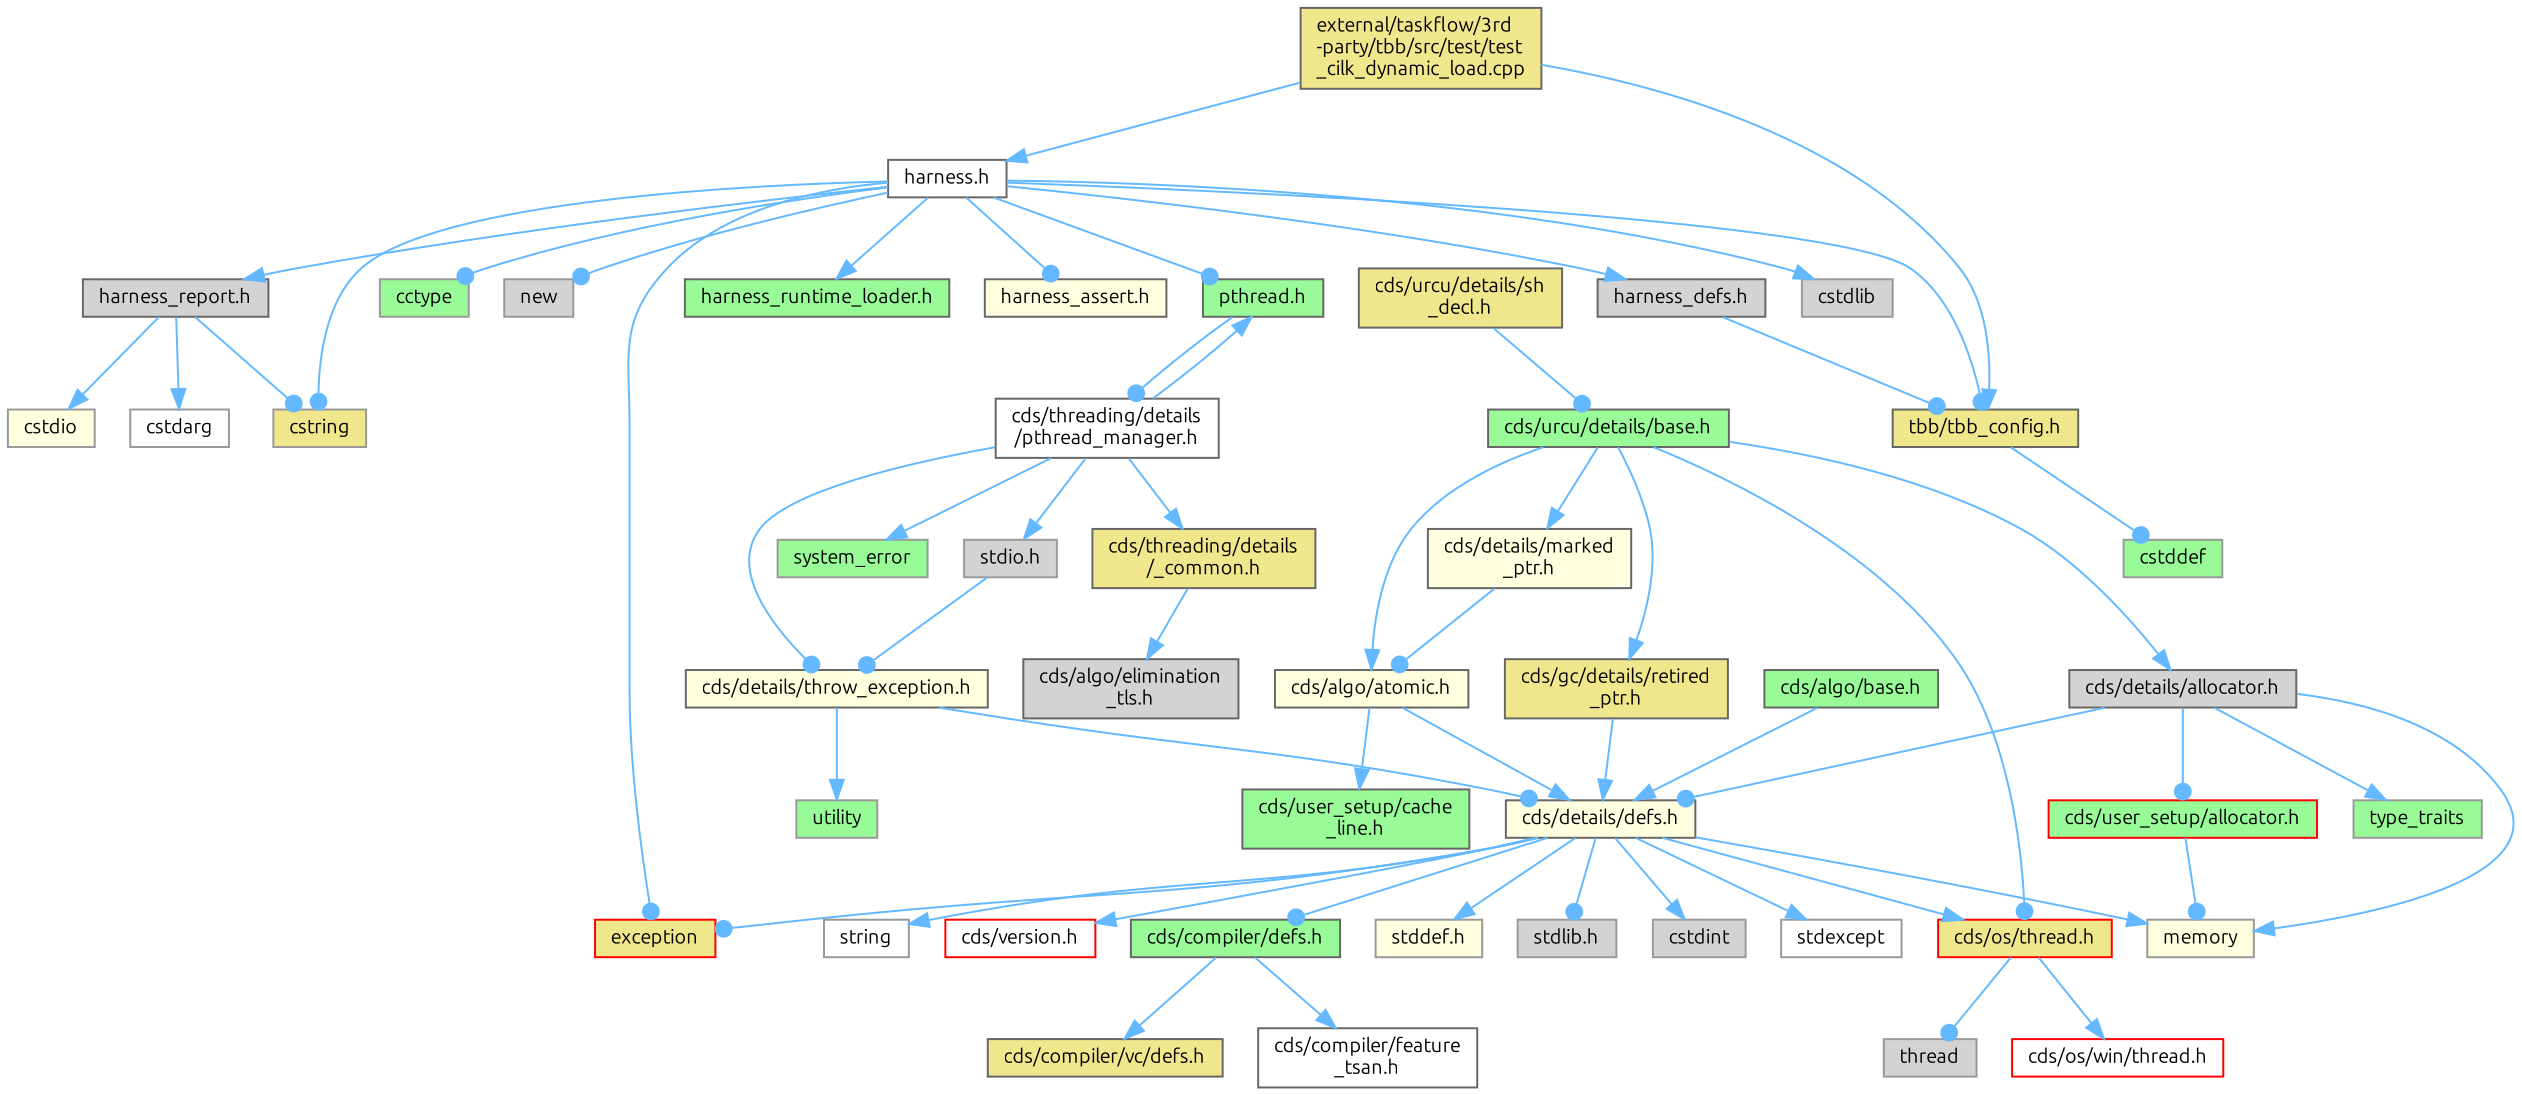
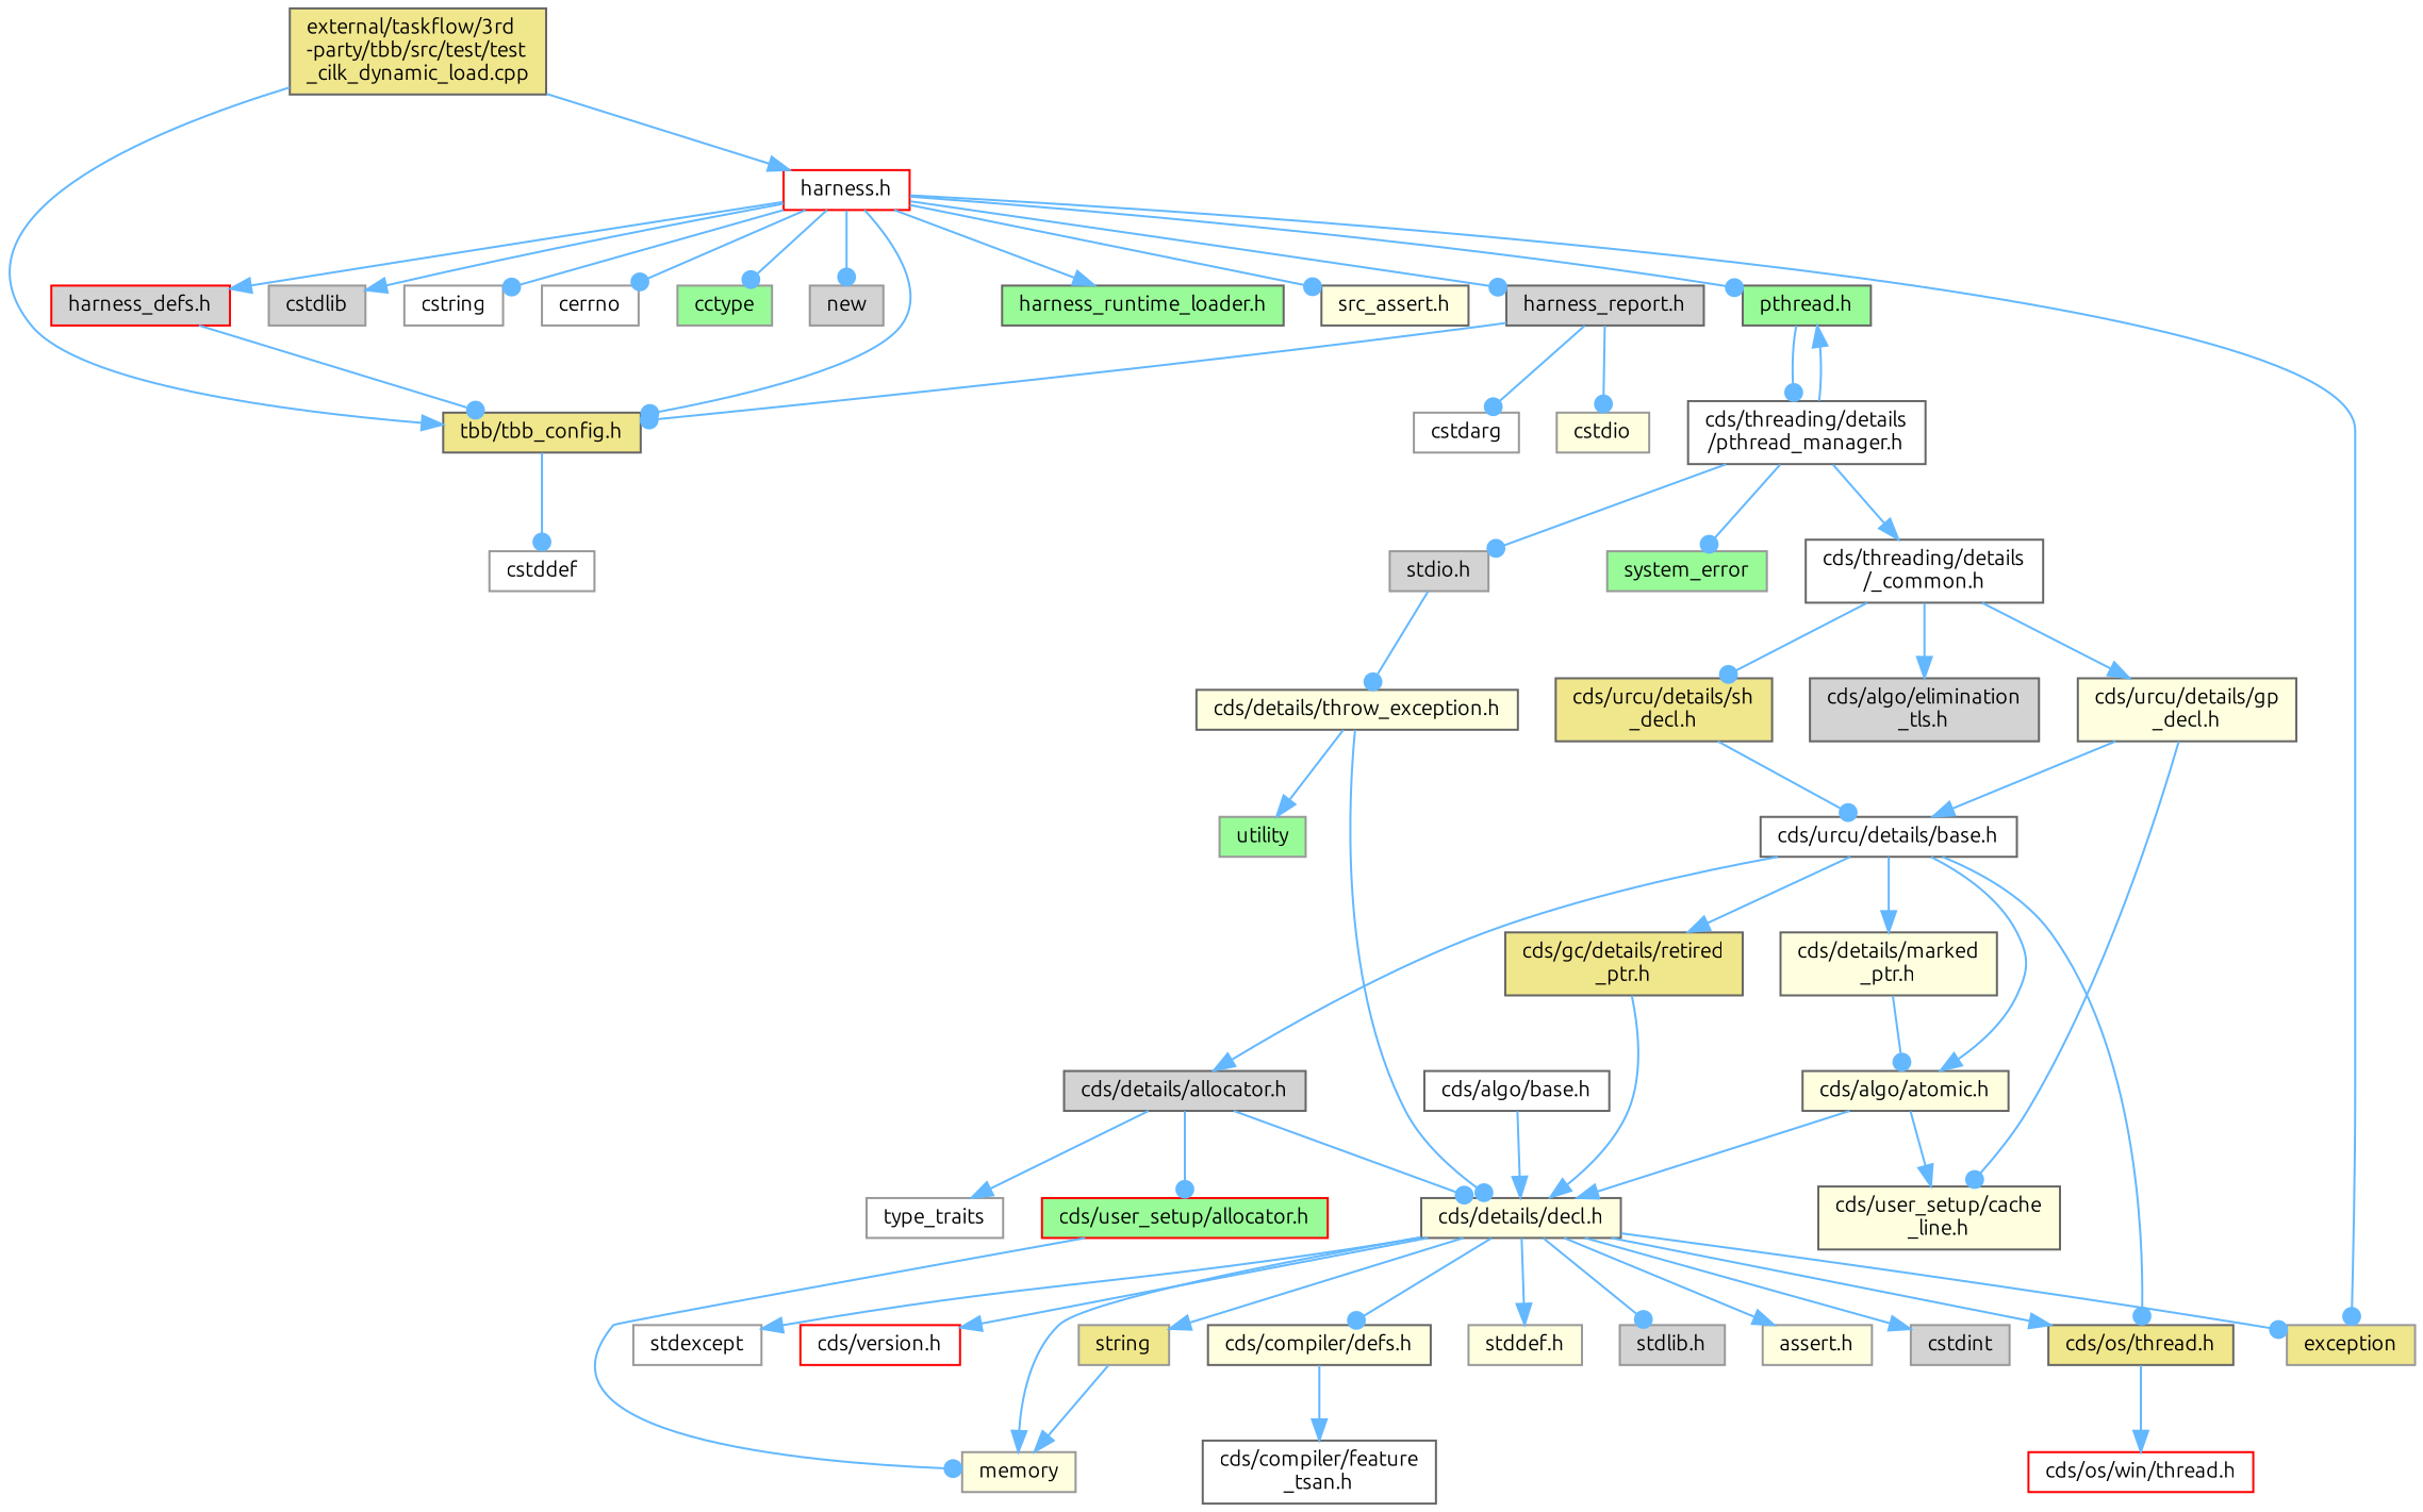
  digraph {
    fontname=Ubuntu
    node [color=grey40 fillcolor=white fontname=Ubuntu fontsize=10 shape=box style=filled]
    edge [arrowhead=normal color=steelblue1 fontname=Ubuntu fontsize=10 labelfontname=Helvetica labelfontsize=10 style=solid]
    n1 [color=gray40 fillcolor=khaki fontcolor=black height=0.2 label="external/taskflow/3rd\l-party/tbb/src/test/test\l_cilk_dynamic_load.cpp" width=0.4]
    n2 [fillcolor=khaki height=0.2 label="tbb/tbb_config.h" width=0.4]
-   n3 [height=0.2 label="harness.h" width=0.4]
-   n4 [color=grey60 fillcolor=palegreen height=0.2 label=cstddef width=0.4]
-   n5 [fillcolor=lightgrey height=0.2 label="harness_defs.h" width=0.4]
+   n3 [color=red height=0.2 label="harness.h" width=0.4]
+   n4 [color=grey60 height=0.2 label=cstddef width=0.4]
+   n5 [color=red fillcolor=lightgrey height=0.2 label="harness_defs.h" width=0.4]
    n6 [color=grey60 fillcolor=lightgrey height=0.2 label=cstdlib width=0.4]
-   n7 [color=grey60 fillcolor=khaki height=0.2 label=cstring width=0.4]
+   n7 [color=grey60 height=0.2 label=cstring width=0.4]
+   n8 [color=grey60 height=0.2 label=cerrno width=0.4]
    n9 [color=grey60 fillcolor=palegreen height=0.2 label=cctype width=0.4]
    n10 [color=grey60 fillcolor=lightgrey height=0.2 label=new width=0.4]
    n11 [fillcolor=palegreen height=0.2 label="pthread.h" width=0.4]
-   n12 [color=red fillcolor=khaki height=0.2 label=exception width=0.4]
+   n12 [color=grey60 fillcolor=khaki height=0.2 label=exception width=0.4]
    n13 [fillcolor=palegreen height=0.2 label="harness_runtime_loader.h" width=0.4]
    n14 [fillcolor=lightgrey height=0.2 label="harness_report.h" width=0.4]
-   n15 [fillcolor=lightyellow height=0.2 label="harness_assert.h" width=0.4]
+   n15 [fillcolor=lightyellow height=0.2 label="src_assert.h" width=0.4]
    n16 [height=0.2 label="cds/threading/details\l/pthread_manager.h" width=0.4]
    n17 [color=grey60 fillcolor=lightyellow height=0.2 label=cstdio width=0.4]
    n18 [color=grey60 height=0.2 label=cstdarg width=0.4]
    n19 [color=grey60 fillcolor=palegreen height=0.2 label=system_error width=0.4]
    n20 [color=grey60 fillcolor=lightgrey height=0.2 label="stdio.h" width=0.4]
-   n21 [fillcolor=khaki height=0.2 label="cds/threading/details\l/_common.h" width=0.4]
+   n21 [height=0.2 label="cds/threading/details\l/_common.h" width=0.4]
    n22 [fillcolor=lightyellow height=0.2 label="cds/details/throw_exception.h" width=0.4]
+   n23 [fillcolor=lightyellow height=0.2 label="cds/urcu/details/gp\l_decl.h" width=0.4]
    n24 [fillcolor=khaki height=0.2 label="cds/urcu/details/sh\l_decl.h" width=0.4]
    n25 [fillcolor=lightgrey height=0.2 label="cds/algo/elimination\l_tls.h" width=0.4]
-   n26 [fillcolor=lightyellow height=0.2 label="cds/details/defs.h" width=0.4]
+   n26 [fillcolor=lightyellow height=0.2 label="cds/details/decl.h" width=0.4]
    n27 [color=grey60 fillcolor=palegreen height=0.2 label=utility width=0.4]
-   n28 [fillcolor=palegreen height=0.2 label="cds/urcu/details/base.h" width=0.4]
-   n29 [fillcolor=palegreen height=0.2 label="cds/user_setup/cache\l_line.h" width=0.4]
+   n28 [height=0.2 label="cds/urcu/details/base.h" width=0.4]
+   n29 [fillcolor=lightyellow height=0.2 label="cds/user_setup/cache\l_line.h" width=0.4]
    n30 [fillcolor=lightyellow height=0.2 label="cds/algo/atomic.h" width=0.4]
    n31 [fillcolor=khaki height=0.2 label="cds/gc/details/retired\l_ptr.h" width=0.4]
    n32 [fillcolor=lightgrey height=0.2 label="cds/details/allocator.h" width=0.4]
-   n33 [color=red fillcolor=khaki height=0.2 label="cds/os/thread.h" width=0.4]
+   n33 [fillcolor=khaki height=0.2 label="cds/os/thread.h" width=0.4]
    n34 [fillcolor=lightyellow height=0.2 label="cds/details/marked\l_ptr.h" width=0.4]
    n35 [color=grey60 fillcolor=lightyellow height=0.2 label=memory width=0.4]
-   n36 [color=grey60 fillcolor=palegreen height=0.2 label=type_traits width=0.4]
+   n36 [color=grey60 height=0.2 label=type_traits width=0.4]
    n37 [color=red fillcolor=palegreen height=0.2 label="cds/user_setup/allocator.h" width=0.4]
-   n38 [color=grey60 fillcolor=lightgrey height=0.2 label=thread width=0.4]
    n39 [color=red height=0.2 label="cds/os/win/thread.h" width=0.4]
    n40 [color=grey60 fillcolor=lightyellow height=0.2 label="stddef.h" width=0.4]
    n41 [color=grey60 fillcolor=lightgrey height=0.2 label="stdlib.h" width=0.4]
+   n42 [color=grey60 fillcolor=lightyellow height=0.2 label="assert.h" width=0.4]
    n43 [color=grey60 fillcolor=lightgrey height=0.2 label=cstdint width=0.4]
    n44 [color=grey60 height=0.2 label=stdexcept width=0.4]
-   n45 [color=grey60 height=0.2 label=string width=0.4]
+   n45 [color=grey60 fillcolor=khaki height=0.2 label=string width=0.4]
    n46 [color=red height=0.2 label="cds/version.h" width=0.4]
-   n47 [fillcolor=palegreen height=0.2 label="cds/compiler/defs.h" width=0.4]
-   n48 [fillcolor=khaki height=0.2 label="cds/compiler/vc/defs.h" width=0.4]
+   n47 [fillcolor=lightyellow height=0.2 label="cds/compiler/defs.h" width=0.4]
    n49 [height=0.2 label="cds/compiler/feature\l_tsan.h" width=0.4]
-   n50 [fillcolor=palegreen height=0.2 label="cds/algo/base.h" width=0.4]
+   n50 [height=0.2 label="cds/algo/base.h" width=0.4]
    n1 -> n2
    n1 -> n3
    n2 -> n4 [arrowhead=dot]
    n3 -> n2 [arrowhead=dot]
    n3 -> n5
    n3 -> n6
    n3 -> n7 [arrowhead=dot]
+   n3 -> n8 [arrowhead=dot]
    n3 -> n9 [arrowhead=dot]
    n3 -> n10 [arrowhead=dot]
    n3 -> n11 [arrowhead=dot]
    n3 -> n12 [arrowhead=dot]
    n3 -> n13
-   n3 -> n14
+   n3 -> n14 [arrowhead=dot]
    n3 -> n15 [arrowhead=dot]
    n5 -> n2 [arrowhead=dot]
    n11 -> n16 [arrowhead=dot]
-   n14 -> n7 [arrowhead=dot]
-   n14 -> n17
-   n14 -> n18
+   n14 -> n2 [arrowhead=dot]
+   n14 -> n17 [arrowhead=dot]
+   n14 -> n18 [arrowhead=dot]
    n16 -> n11
-   n16 -> n19
-   n16 -> n20
+   n16 -> n19 [arrowhead=dot]
+   n16 -> n20 [arrowhead=dot]
    n16 -> n21
-   n16 -> n22 [arrowhead=dot]
    n20 -> n22 [arrowhead=dot]
+   n21 -> n23
+   n21 -> n24 [arrowhead=dot]
    n21 -> n25
    n22 -> n26 [arrowhead=dot]
    n22 -> n27
+   n23 -> n28
+   n23 -> n29 [arrowhead=dot]
    n24 -> n28 [arrowhead=dot]
    n26 -> n12 [arrowhead=dot]
    n26 -> n33
    n26 -> n35
    n26 -> n40
    n26 -> n41 [arrowhead=dot]
+   n26 -> n42
    n26 -> n43
    n26 -> n44
    n26 -> n45
    n26 -> n46
    n26 -> n47 [arrowhead=dot]
    n28 -> n30
    n28 -> n31
    n28 -> n32
    n28 -> n33 [arrowhead=dot]
    n28 -> n34
    n30 -> n26
    n30 -> n29
    n31 -> n26
    n32 -> n26 [arrowhead=dot]
-   n32 -> n35
+   n45 -> n35
    n32 -> n36
    n32 -> n37 [arrowhead=dot]
-   n33 -> n38 [arrowhead=dot]
    n33 -> n39
    n34 -> n30 [arrowhead=dot]
    n37 -> n35 [arrowhead=dot]
-   n47 -> n48
    n47 -> n49
    n50 -> n26
  }
